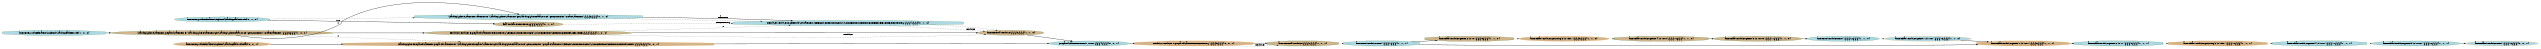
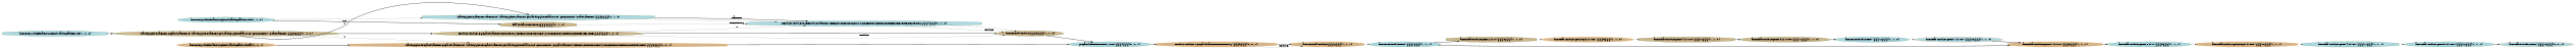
  digraph {
    rankdir=LR
    node [color=darkgreen fillcolor=tan shape=octagon style=filled]
    edge [style=bold]
    n1 [fillcolor=lightblue label="ShardingSphereStatement statement = (ShardingSphereStatement)getShardingSphereDataSource().getConnection().createStatement()@@@3@@@['0', '1', '0']"]
    n2 [fillcolor=lightblue label="ResultSet resultSet = getResultSet(statement,SELECT_SQL_BY_ID_ACROSS_SINGLE_AND_SHARDING_TABLES_REWRITE,executeQuery)@@@4@@@['0', '1', '0']"]
    n3 [label="assertNotNull(resultSet)@@@5@@@['1', '1', '0']" shape=ellipse]
    n4 [color=darkorange label="assertThat(resultSet.getInt(1),is(1001))@@@8@@@['1', '1', '1']"]
-   n5 [fillcolor=lightblue label="assertThat(resultSet.getInt(2),is(11))@@@9@@@['1', '1', '1']"]
+   n5 [fillcolor=lightblue label="assertThat(resultSet.getInt(2),is(11))@@@9@@@['1', '1', '1']" shape=ellipse]
    n6 [color=darkorange label="assertThat(resultSet.getString(3),is(\"init\"))@@@10@@@['1', '1', '1']"]
    n7 [fillcolor=lightblue label="preparedStatement.setInt(1,10001)@@@4@@@['0', '0', '1']" shape=ellipse]
    n8 [color=darkorange label="ResultSet resultSet = preparedStatement.executeQuery()@@@5@@@['0', '0', '1']"]
-   n9 [label="assertNotNull(resultSet)@@@6@@@['1', '1', '1']"]
+   n9 [color=darkorange label="assertNotNull(resultSet)@@@6@@@['1', '1', '1']"]
    n10 [label="ShardingSphereStatement preparedStatement = (ShardingSphereStatement)getShardingSphereDataSource().getConnection().createStatement()@@@3@@@['1', '0', '0']" shape=ellipse]
    n11 [label="ResultSet resultSet = preparedStatement.executeQuery(SELECT_SQL_BY_ID_ACROSS_SINGLE_AND_SHARDING_TABLES_REWRITE)@@@4@@@['1', '0', '0']" shape=ellipse]
    n12 [color=darkorange label="ShardingSpherePreparedStatement preparedStatement = (ShardingSpherePreparedStatement)getShardingSphereDataSource().getConnection().prepareStatement(SELECT_SQL_BY_ID_ACROSS_SINGLE_AND_SHARDING_TABLES_ALIAS)@@@3@@@['0', '0', '1']"]
    n13 [fillcolor=lightblue label="assertThat(resultSet.getInt(4),is(1001))@@@11@@@['1', '1', '1']"]
    n14 [fillcolor=lightblue label="assertThat(resultSet.getInt(5),is(10001))@@@12@@@['1', '1', '1']" shape=ellipse]
    n15 [color=darkorange fillcolor=lightblue label="assertFalse(resultSet.next())@@@13@@@['0', '0', '1']" shape=ellipse]
    n16 [label="assertThat(resultSet.getInt(2),is(10))@@@8@@@['1', '1', '0']"]
    n17 [color=darkorange label="assertThat(resultSet.getString(3),is(\"init\"))@@@9@@@['1', '1', '0']" shape=ellipse]
    n18 [label="assertThat(resultSet.getInt(4),is(1000))@@@10@@@['1', '1', '0']"]
    n19 [label="assertThat(resultSet.getInt(5),is(10000))@@@11@@@['1', '1', '0']" shape=ellipse]
    n20 [fillcolor=lightblue label="assertTrue(resultSet.next())@@@12@@@['1', '1', '0']" shape=ellipse]
    n21 [color=darkorange fillcolor=lightblue label="assertThat(resultSet.getInt(1),is(1001))@@@13@@@['1', '1', '0']" shape=ellipse]
-   n22 [fillcolor=lightblue label="assertTrue(resultSet.next())@@@7@@@['1', '1', '1']"]
+   n22 [fillcolor=lightblue label="assertTrue(resultSet.next())@@@7@@@['1', '1', '1']" shape=ellipse]
    n23 [color=darkorange label="assertQueryWithFederateInSingleAndShardingTableWithAlias['0', '0', '1']" shape=ellipse]
    n24 [fillcolor=lightblue label="assertQueryWithFederateInSingleAndShardingTableRewrite['1', '0', '0']"]
    n25 [fillcolor=lightblue label="assertQueryWithFederateInSingleAndShardingTableRewrite['0', '1', '0']" shape=ellipse]
-   n26 [label="final boolean executeQuery@@@2@@@['0', '1', '0']" shape=ellipse]
+   n26 [label="final boolean executeQuery@@@2@@@['0', '1', '0']"]
    n1 -> n2 [style=dashed]
    n1 -> n2 [label=statement]
    n2 -> n3 [label=resultSet style=dashed]
    n2 -> n3 [style=dashed]
    n3 -> n7
    n4 -> n5
    n5 -> n6 [style=dashed]
    n6 -> n13 [style=dashed]
    n7 -> n8
    n8 -> n9
    n8 -> n9 [label=resultSet style=dashed]
    n9 -> n22 [style=dashed]
    n10 -> n1 [label=0]
    n10 -> n11
    n10 -> n12 [label=0 style=dashed]
    n11 -> n2 [label=0 style=dashed]
    n11 -> n3
    n11 -> n3 [label=resultSet style=dashed]
    n12 -> n7
    n13 -> n14 [style=dashed]
    n14 -> n15
    n16 -> n17 [style=dashed]
    n17 -> n18 [style=dashed]
    n18 -> n19
    n19 -> n20
    n20 -> n21 [style=dashed]
    n21 -> n4
    n22 -> n4
    n22 -> n16
    n23 -> n12
    n24 -> n10
    n25 -> n1 [style=dashed]
    n25 -> n26 [label=true]
    n26 -> n2 [label=executeQuery style=dashed]
  }
